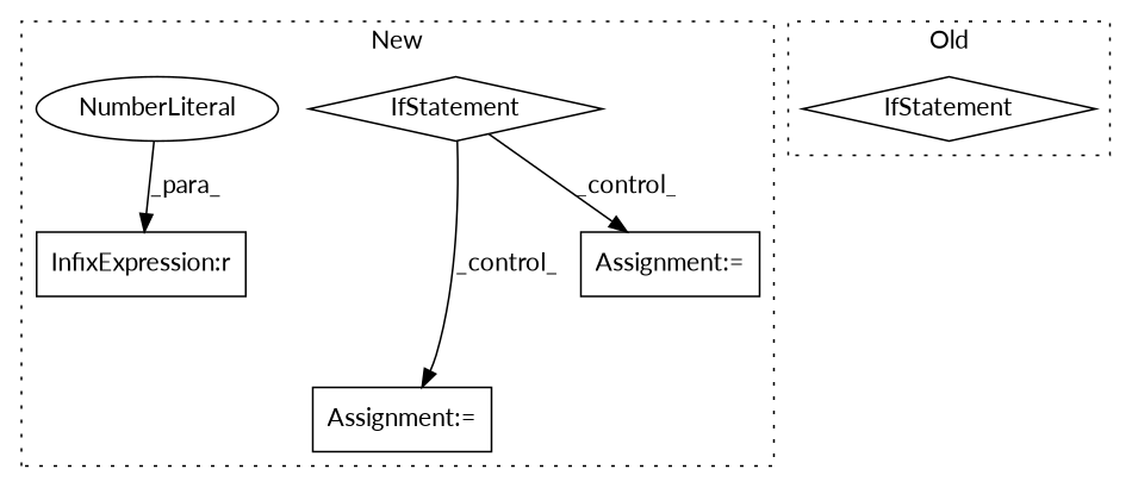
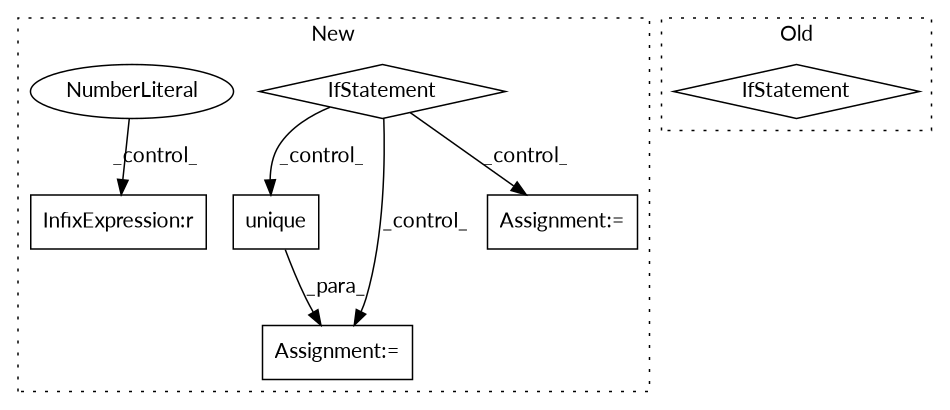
  digraph {
    fontname=Lato
    node [a=7 fontname=Lato l=1 shape=box]
    edge [fontname=Lato]
+   n1 [a=32 l=8 label=unique s=24825]
    n2 [label="Assignment:=" s=24814]
    n3 [a=25 l="4,2" label=IfStatement s="24694,24725" shape=diamond]
    n4 [a=27 l=3 label="InfixExpression:r" s=24721]
    n5 [a=34 label=NumberLiteral s=24724 shape=ellipse]
    n6 [label="Assignment:=" s=24759]
    n7 [a=25 l="4,2" label=IfStatement s="24279,24324" shape=diamond]
    subgraph cluster_1 {
      label=New
      style=dotted
+     n1
      n2
      n3
      n4
      n5
      n6
    }
    subgraph cluster_2 {
      label=Old
      style=dotted
      n7
    }
+   n1 -> n2 [label=_para_]
+   n3 -> n1 [label=_control_]
    n3 -> n2 [label=_control_]
    n3 -> n6 [label=_control_]
-   n5 -> n4 [label=_para_]
+   n5 -> n4 [label=_control_]
  }
